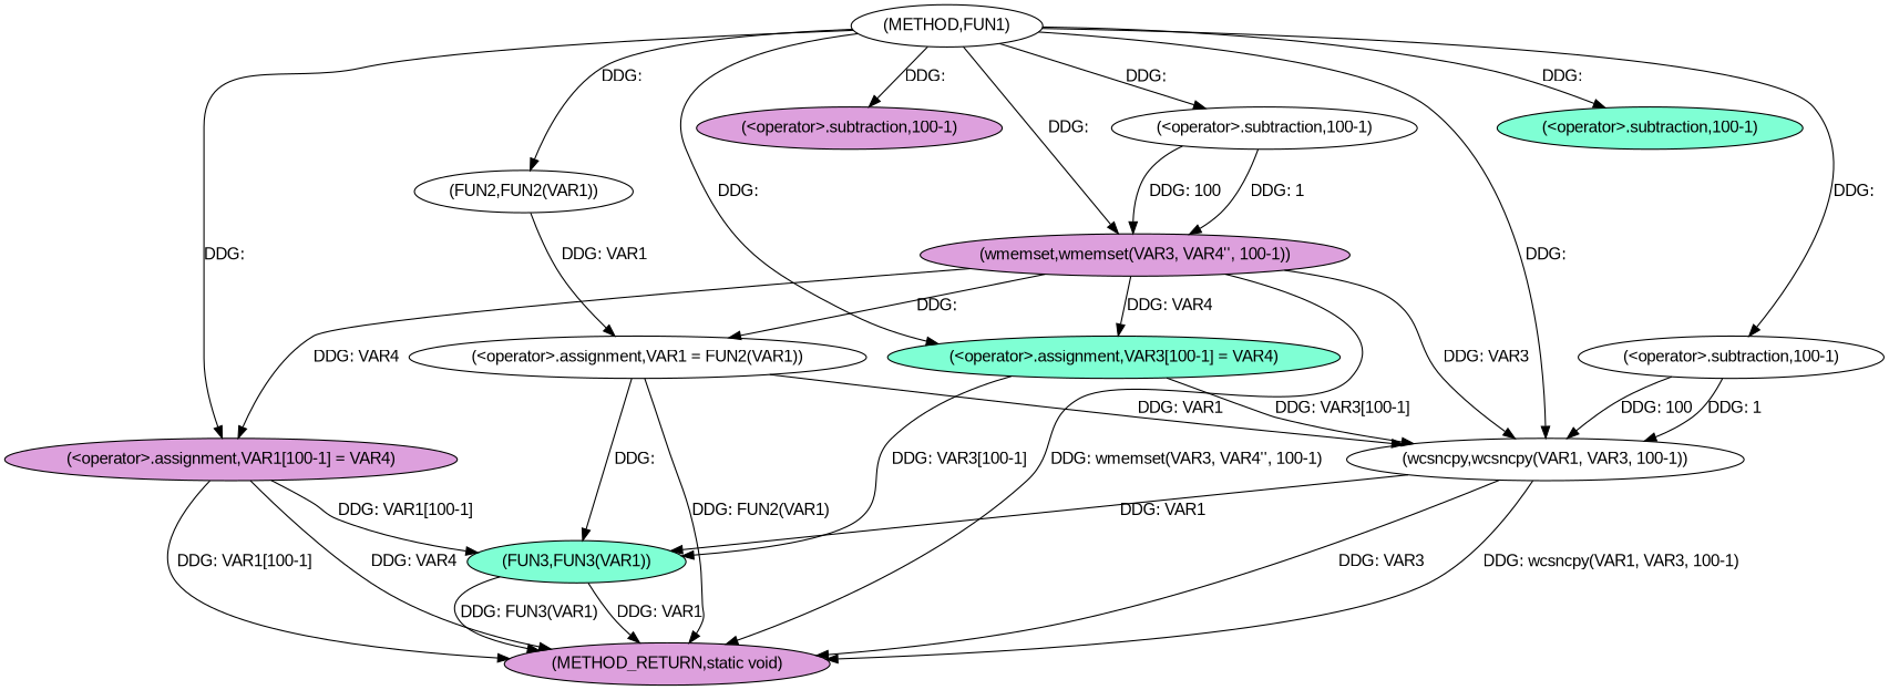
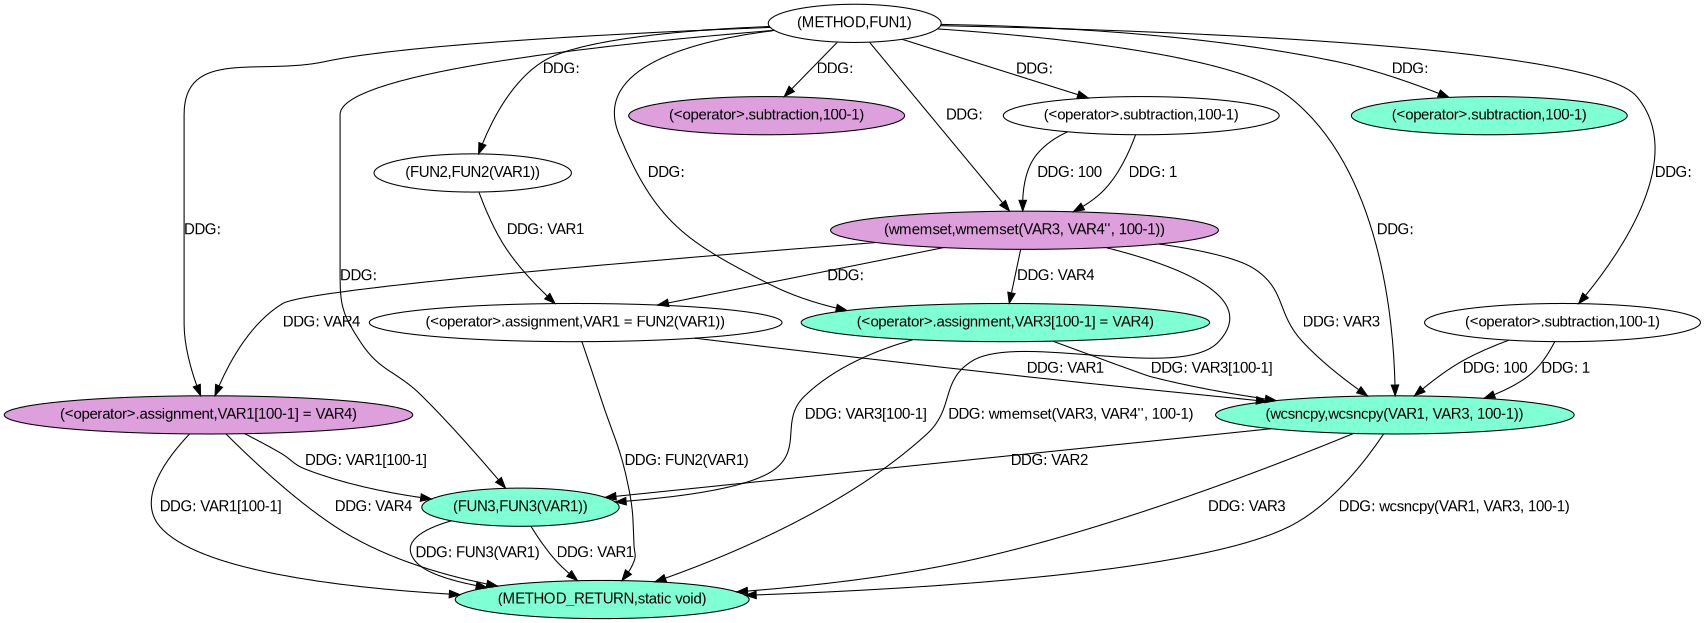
  digraph {
    fontname="Liberation Sans"
    node [fillcolor=white fontname="Liberation Sans" style=filled]
    edge [fontname="Liberation Sans"]
    n1 [label="(METHOD,FUN1)"]
    n2 [label="(FUN2,FUN2(VAR1))"]
    n3 [fillcolor=plum label="(wmemset,wmemset(VAR3, VAR4'', 100-1))"]
    n4 [label="(<operator>.subtraction,100-1)"]
    n5 [fillcolor=aquamarine label="(<operator>.assignment,VAR3[100-1] = VAR4)"]
    n6 [fillcolor=plum label="(<operator>.subtraction,100-1)"]
-   n7 [label="(wcsncpy,wcsncpy(VAR1, VAR3, 100-1))"]
+   n7 [fillcolor=aquamarine label="(wcsncpy,wcsncpy(VAR1, VAR3, 100-1))"]
    n8 [label="(<operator>.subtraction,100-1)"]
    n9 [fillcolor=plum label="(<operator>.assignment,VAR1[100-1] = VAR4)"]
    n10 [fillcolor=aquamarine label="(<operator>.subtraction,100-1)"]
    n11 [fillcolor=aquamarine label="(FUN3,FUN3(VAR1))"]
    n12 [label="(<operator>.assignment,VAR1 = FUN2(VAR1))"]
-   n13 [fillcolor=plum label="(METHOD_RETURN,static void)"]
+   n13 [fillcolor=aquamarine label="(METHOD_RETURN,static void)"]
    n1 -> n2 [label="DDG: "]
    n1 -> n3 [label="DDG: "]
    n1 -> n4 [label="DDG: "]
    n1 -> n5 [label="DDG: "]
    n1 -> n6 [label="DDG: "]
    n1 -> n7 [label="DDG: "]
    n1 -> n8 [label="DDG: "]
    n1 -> n9 [label="DDG: "]
    n1 -> n10 [label="DDG: "]
-   n12 -> n11 [label="DDG: "]
+   n1 -> n11 [label="DDG: "]
    n2 -> n12 [label="DDG: VAR1"]
    n3 -> n5 [label="DDG: VAR4"]
    n3 -> n7 [label="DDG: VAR3"]
    n3 -> n9 [label="DDG: VAR4"]
    n3 -> n12 [label="DDG: "]
    n3 -> n13 [label="DDG: wmemset(VAR3, VAR4'', 100-1)"]
    n4 -> n3 [label="DDG: 100"]
    n4 -> n3 [label="DDG: 1"]
    n5 -> n7 [label="DDG: VAR3[100-1]"]
    n5 -> n11 [label="DDG: VAR3[100-1]"]
-   n7 -> n11 [label="DDG: VAR1"]
+   n7 -> n11 [label="DDG: VAR2"]
    n7 -> n13 [label="DDG: VAR3"]
    n7 -> n13 [label="DDG: wcsncpy(VAR1, VAR3, 100-1)"]
    n8 -> n7 [label="DDG: 100"]
    n8 -> n7 [label="DDG: 1"]
    n9 -> n11 [label="DDG: VAR1[100-1]"]
    n9 -> n13 [label="DDG: VAR4"]
    n9 -> n13 [label="DDG: VAR1[100-1]"]
    n11 -> n13 [label="DDG: VAR1"]
    n11 -> n13 [label="DDG: FUN3(VAR1)"]
    n12 -> n7 [label="DDG: VAR1"]
    n12 -> n13 [label="DDG: FUN2(VAR1)"]
  }
